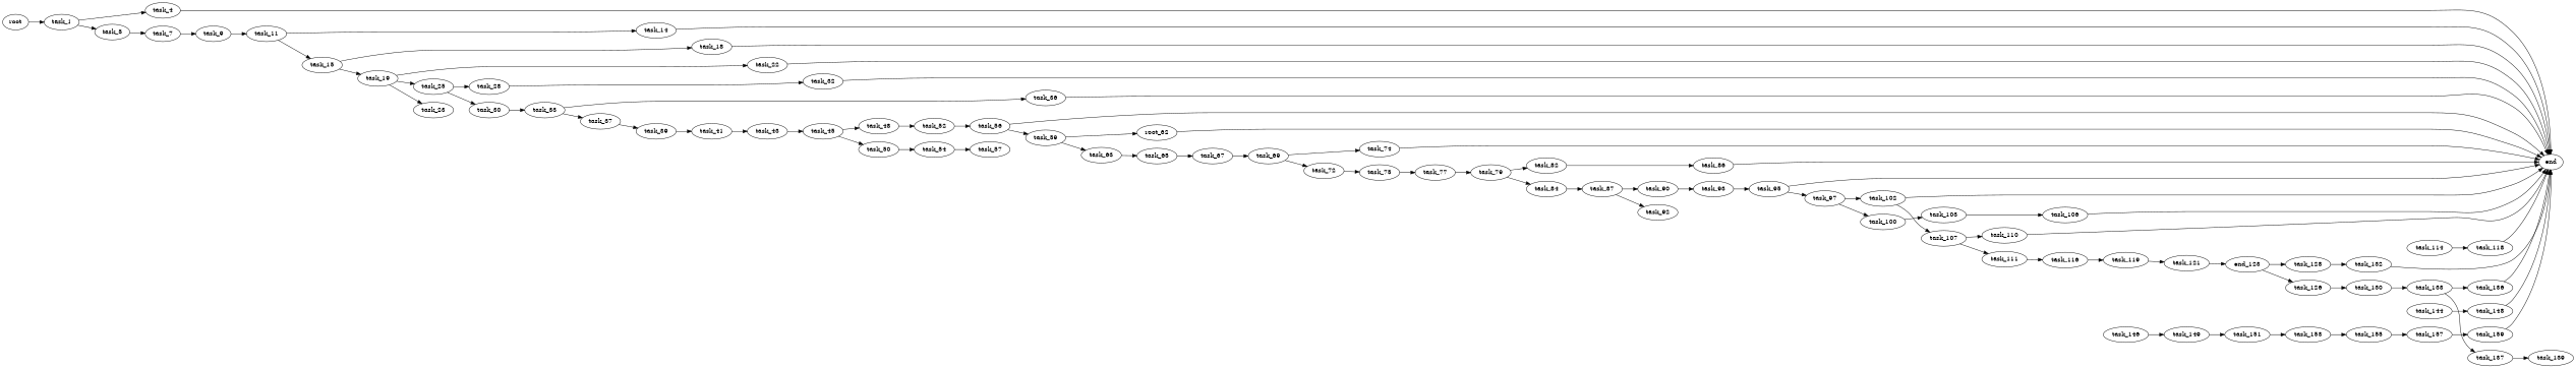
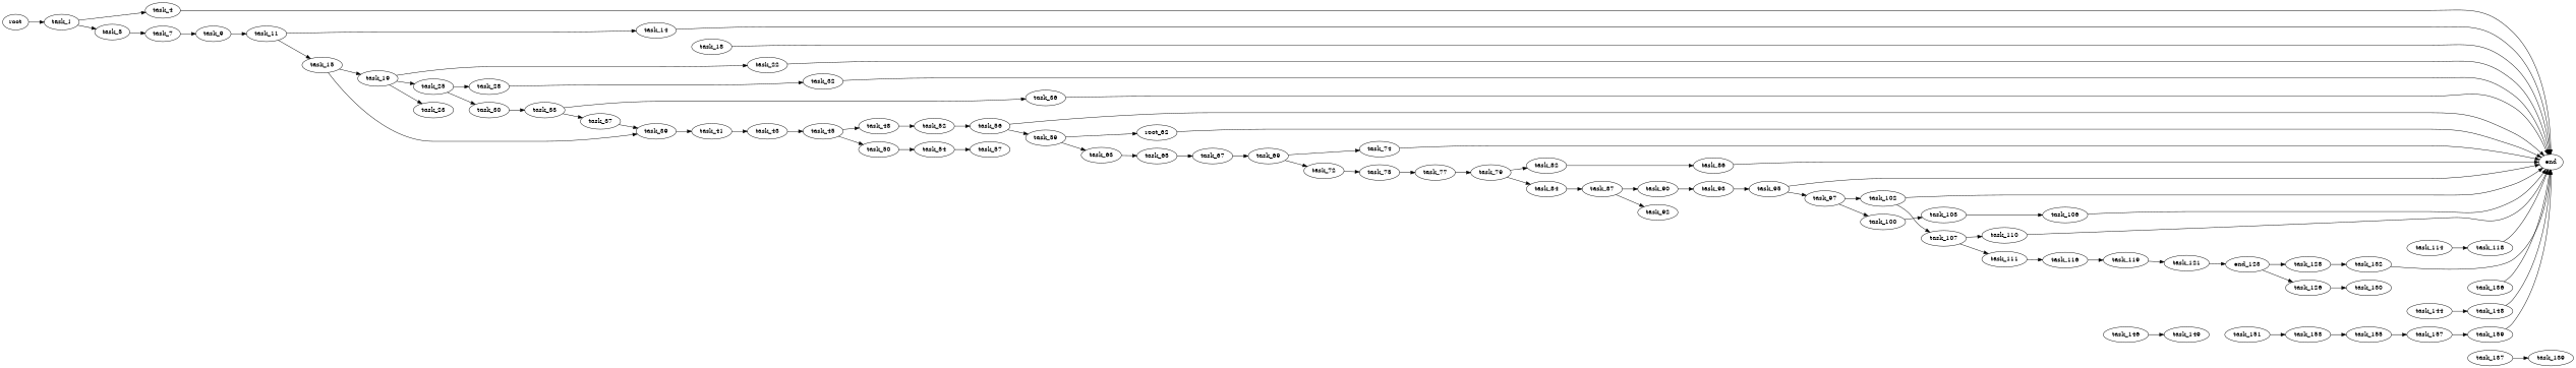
  digraph {
    rankdir=LR
    root
    task_1
    task_4
    task_5
    end
    task_7
    task_9
    task_11
    task_14
    task_15
    task_18
    task_19
    task_22
    task_23
    task_25
    task_28
    task_30
    task_32
    task_33
    task_36
    task_37
    task_39
    task_41
    task_43
    task_45
    task_48
    task_50
    task_52
    task_54
    task_56
    task_57
    task_59
    n33 [label=root_62]
    task_63
    task_65
    task_67
    task_69
    task_72
    task_74
    task_75
    task_77
    task_79
    task_82
    task_84
    task_86
    task_87
    task_90
    task_92
    task_93
    task_95
    task_97
    task_100
    task_102
    task_103
    task_107
    task_106
    task_110
    task_111
    task_116
    task_114
    task_118
    task_119
    task_121
    n64 [label=end_123]
    task_126
    task_128
    task_130
    task_132
-   task_133
    task_136
    task_137
    task_139
    task_144
    task_148
    task_146
    task_149
    task_151
    task_153
    task_155
    task_157
    task_159
    root -> task_1
    task_1 -> task_4
    task_1 -> task_5
    task_4 -> end
    task_5 -> task_7
    task_7 -> task_9
    task_9 -> task_11
    task_11 -> task_14
    task_11 -> task_15
    task_14 -> end
-   task_15 -> task_18
+   task_15 -> task_39
    task_15 -> task_19
    task_18 -> end
    task_19 -> task_22
    task_19 -> task_23
    task_19 -> task_25
    task_22 -> end
    task_25 -> task_28
    task_25 -> task_30
    task_28 -> task_32
    task_30 -> task_33
    task_32 -> end
    task_33 -> task_36
    task_33 -> task_37
    task_36 -> end
    task_37 -> task_39
    task_39 -> task_41
    task_41 -> task_43
    task_43 -> task_45
    task_45 -> task_48
    task_45 -> task_50
    task_48 -> task_52
    task_50 -> task_54
    task_52 -> task_56
    task_54 -> task_57
    task_56 -> end
    task_56 -> task_59
    task_59 -> n33
    task_59 -> task_63
    n33 -> end
    task_63 -> task_65
    task_65 -> task_67
    task_67 -> task_69
    task_69 -> task_72
    task_69 -> task_74
    task_72 -> task_75
    task_74 -> end
    task_75 -> task_77
    task_77 -> task_79
    task_79 -> task_82
    task_79 -> task_84
    task_82 -> task_86
    task_84 -> task_87
    task_86 -> end
    task_87 -> task_90
    task_87 -> task_92
    task_90 -> task_93
    task_93 -> task_95
    task_95 -> end
    task_95 -> task_97
    task_97 -> task_100
    task_97 -> task_102
    task_100 -> task_103
    task_102 -> end
    task_102 -> task_107
    task_103 -> task_106
    task_107 -> task_110
    task_107 -> task_111
    task_106 -> end
    task_110 -> end
    task_111 -> task_116
    task_116 -> task_119
    task_114 -> task_118
    task_118 -> end
    task_119 -> task_121
    task_121 -> n64
    n64 -> task_126
    n64 -> task_128
    task_126 -> task_130
    task_128 -> task_132
-   task_130 -> task_133
    task_132 -> end
-   task_133 -> task_136
-   task_133 -> task_137
    task_136 -> end
    task_137 -> task_139
    task_144 -> task_148
    task_148 -> end
    task_146 -> task_149
-   task_149 -> task_151
    task_151 -> task_153
    task_153 -> task_155
    task_155 -> task_157
    task_157 -> task_159
    task_159 -> end
  }
